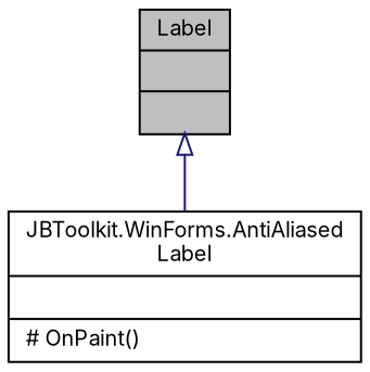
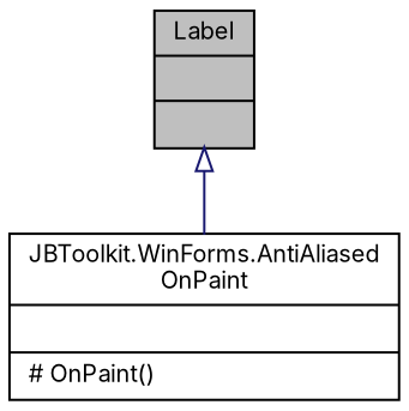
  digraph {
    fontname=Inter
    node [color=black fontname=Inter fontsize=10 shape=record style=filled]
    n1 [fillcolor=grey75 fontcolor=black height=0.2 label="{Label\n||}" width=0.4]
-   n2 [fillcolor=white height=0.2 label="{JBToolkit.WinForms.AntiAliased\lLabel\n||# OnPaint()\l}" width=0.4]
+   n2 [fillcolor=white height=0.2 label="{JBToolkit.WinForms.AntiAliased\lOnPaint\n||# OnPaint()\l}" width=0.4]
    n1 -> n2 [arrowtail=onormal color=midnightblue dir=back fontname=Inter fontsize=10 labelfontname=Helvetica labelfontsize=10 style=solid]
  }
